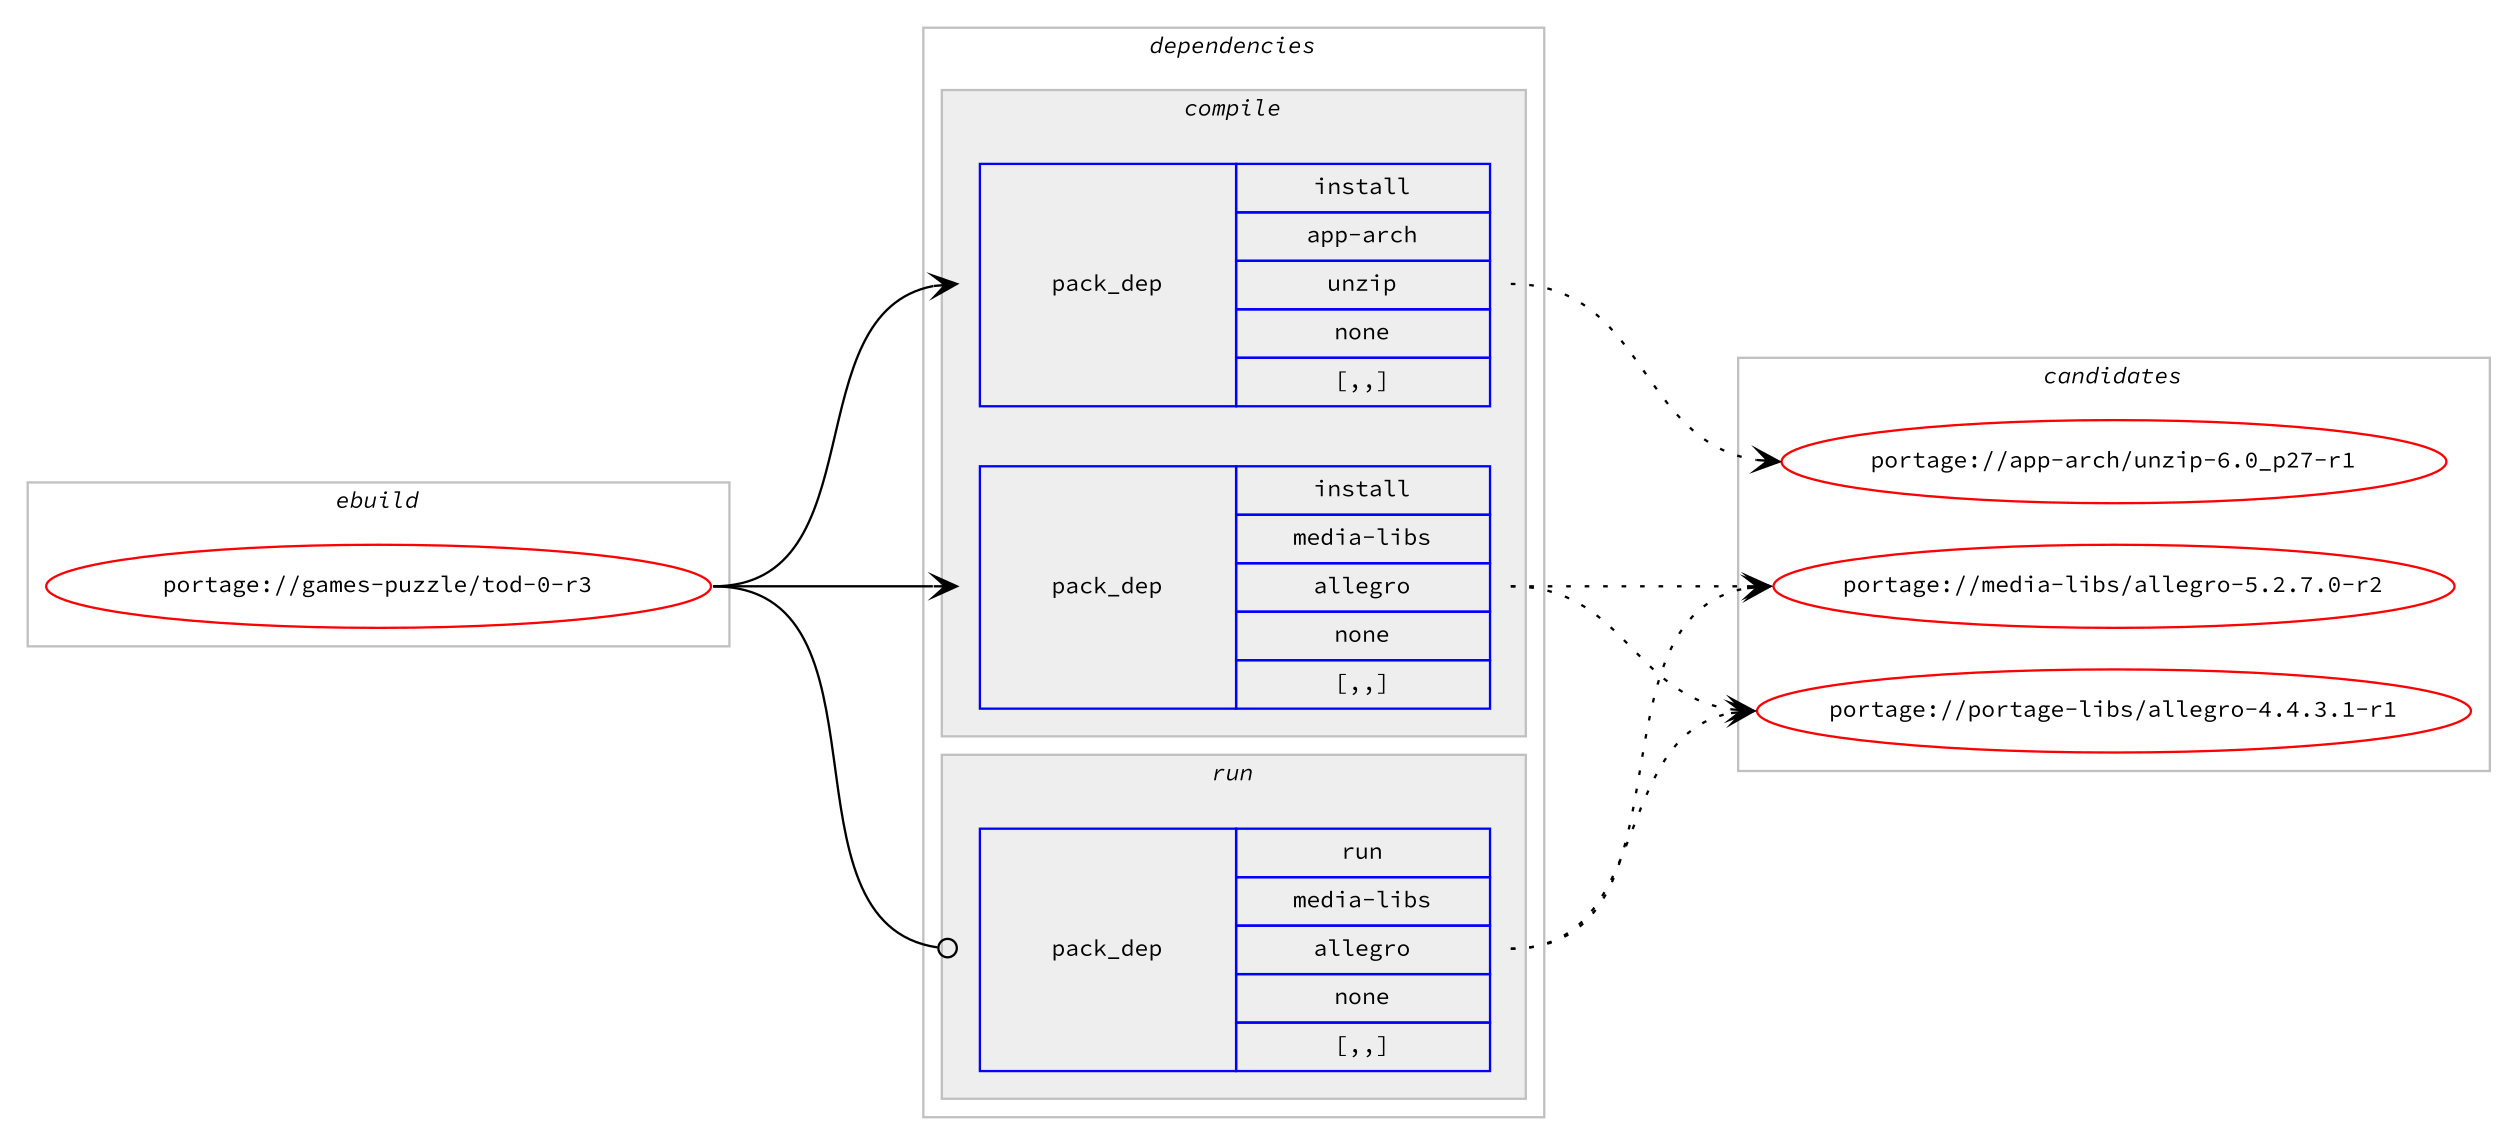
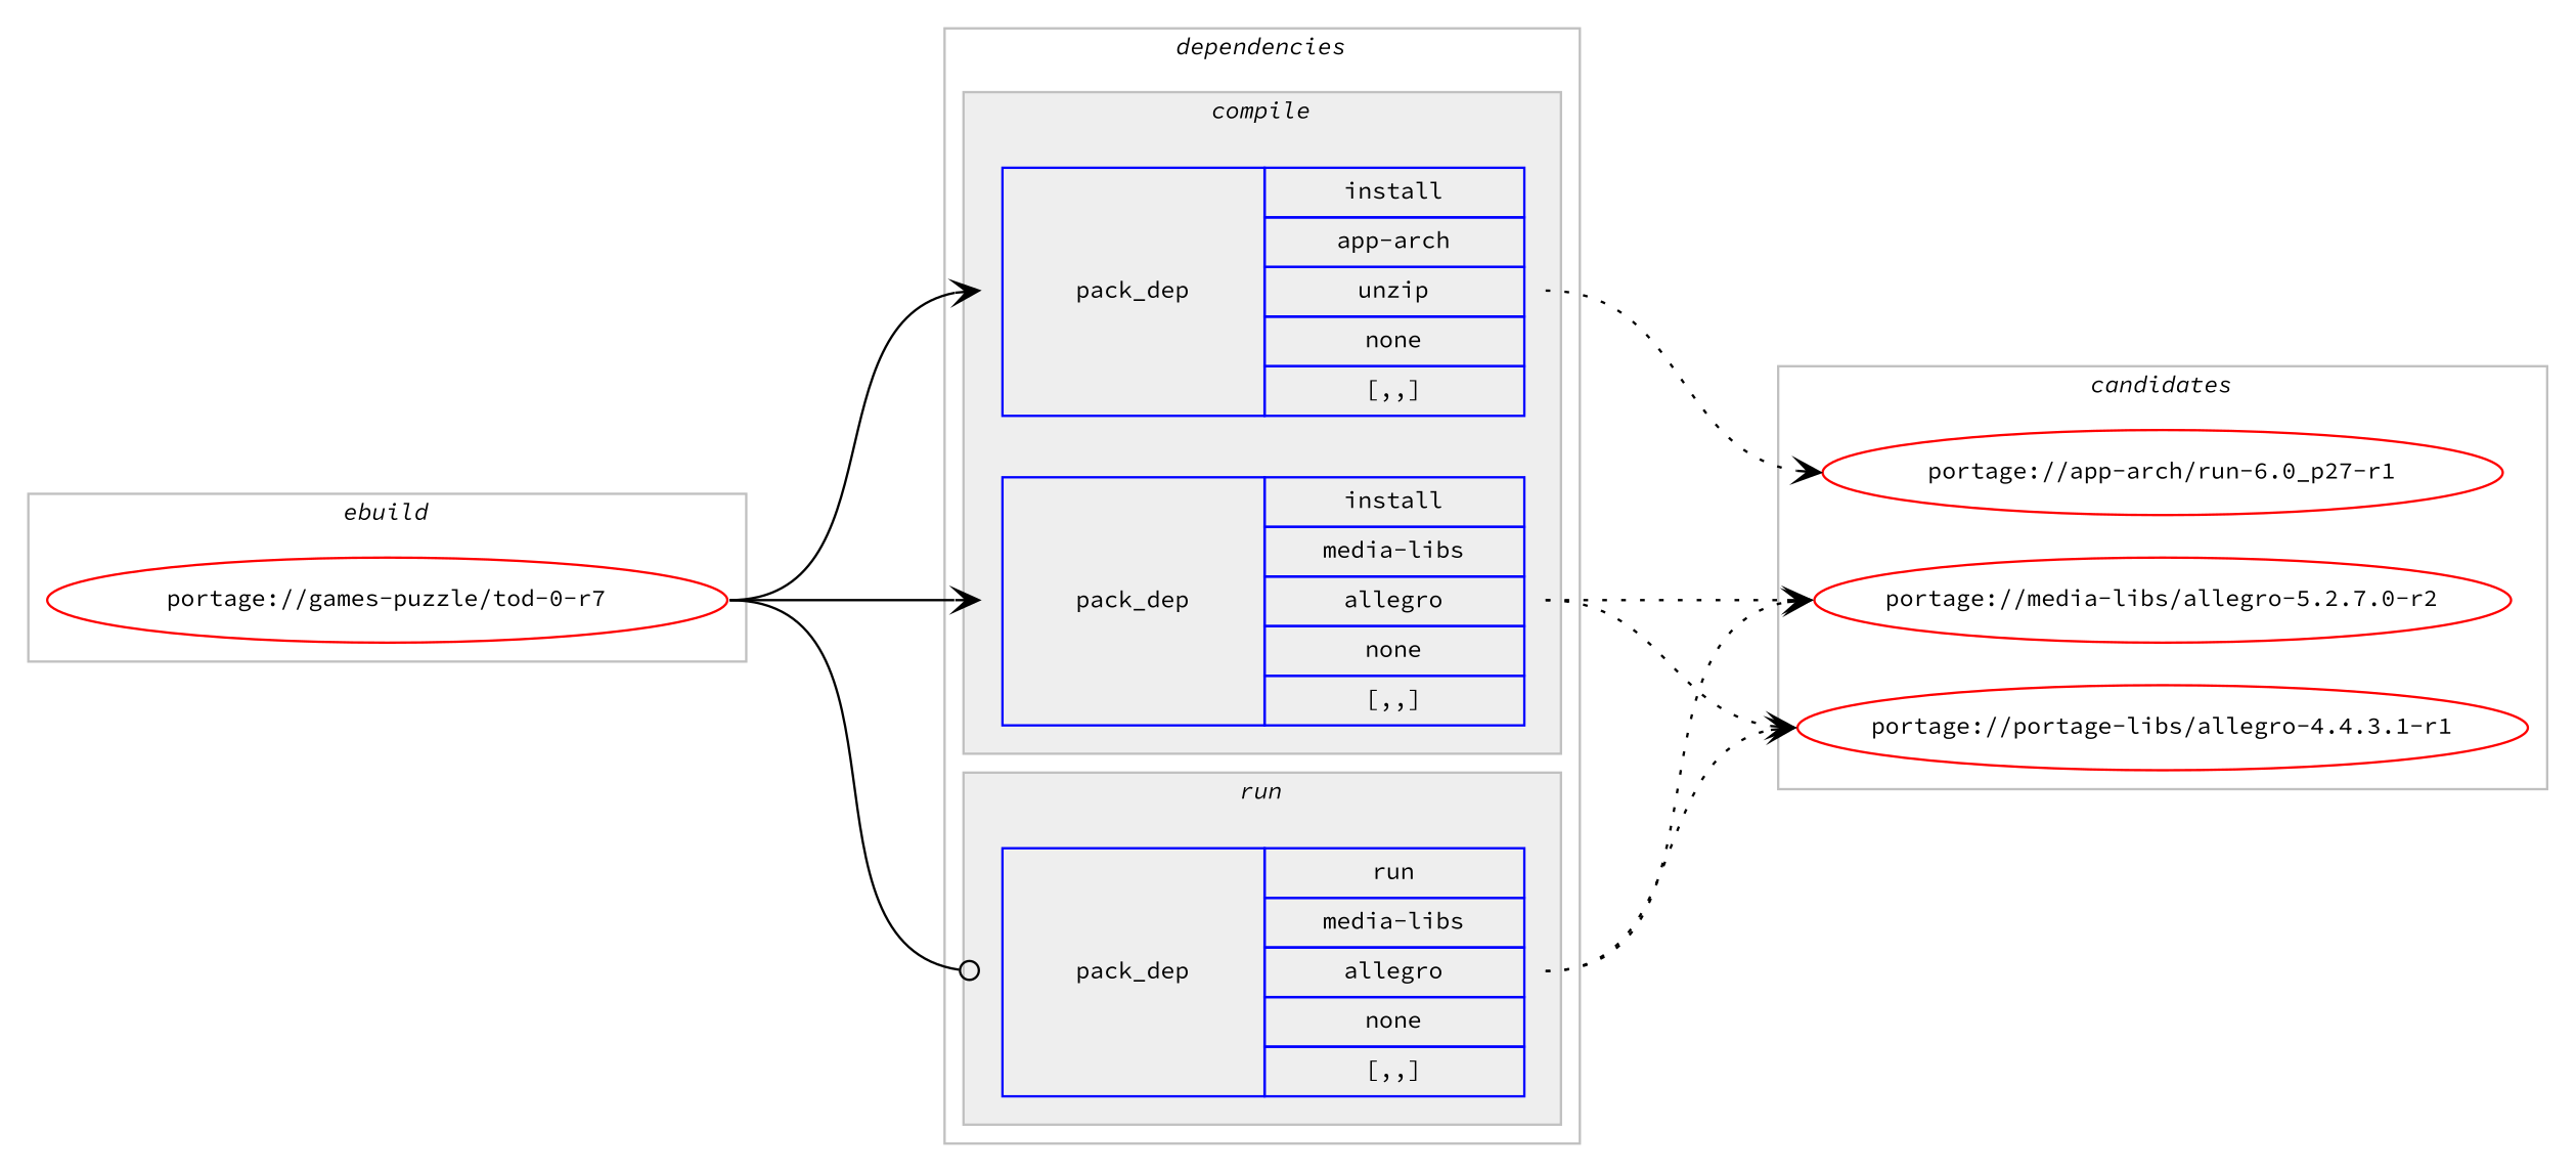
  digraph {
    compound=true
    concentrate=true
    fontname="Source Code Pro"
    fontsize=10
    newrank=true
    rankdir=LR
    ranksep=1.5
    node [color=red fontname="Source Code Pro" fontsize=10]
    edge [arrowhead=vee fontname="Source Code Pro" headport=w style=dotted tailport=e weight=100]
-   n1 [label="portage://games-puzzle/tod-0-r3" width=4]
+   n1 [label="portage://games-puzzle/tod-0-r7" width=4]
    n2 [color=blue label=<<TABLE BORDER="0" CELLBORDER="1" CELLSPACING="0" CELLPADDING="4" WIDTH="220"><TR><TD ROWSPAN="6" CELLPADDING="30">pack_dep</TD></TR><TR><TD WIDTH="110">install</TD></TR><TR><TD>app-arch</TD></TR><TR><TD>unzip</TD></TR><TR><TD>none</TD></TR><TR><TD>[,,]</TD></TR></TABLE>> shape=none]
    n3 [color=blue label=<<TABLE BORDER="0" CELLBORDER="1" CELLSPACING="0" CELLPADDING="4" WIDTH="220"><TR><TD ROWSPAN="6" CELLPADDING="30">pack_dep</TD></TR><TR><TD WIDTH="110">install</TD></TR><TR><TD>media-libs</TD></TR><TR><TD>allegro</TD></TR><TR><TD>none</TD></TR><TR><TD>[,,]</TD></TR></TABLE>> shape=none]
    n4 [color=blue label=<<TABLE BORDER="0" CELLBORDER="1" CELLSPACING="0" CELLPADDING="4" WIDTH="220"><TR><TD ROWSPAN="6" CELLPADDING="30">pack_dep</TD></TR><TR><TD WIDTH="110">run</TD></TR><TR><TD>media-libs</TD></TR><TR><TD>allegro</TD></TR><TR><TD>none</TD></TR><TR><TD>[,,]</TD></TR></TABLE>> shape=none]
-   n5 [label="portage://app-arch/unzip-6.0_p27-r1" width=4]
+   n5 [label="portage://app-arch/run-6.0_p27-r1" width=4]
    n6 [label="portage://media-libs/allegro-5.2.7.0-r2" width=4]
    n7 [label="portage://portage-libs/allegro-4.4.3.1-r1" width=4]
    subgraph cluster_1 {
      color=gray
      label=<<i>ebuild</i>>
      n1
    }
    subgraph cluster_2 {
      color=gray
      label=<<i>dependencies</i>>
      subgraph cluster_3 {
        color=gray
        fillcolor="#eeeeee"
        label=<<i>compile</i>>
        style=filled
        subgraph sub_4 {
          color=gray
          fillcolor="#eeeeee"
          label=<<i>compile</i>>
          style=filled
          n2
        }
        subgraph sub_5 {
          color=gray
          fillcolor="#eeeeee"
          label=<<i>compile</i>>
          style=filled
          n3
        }
      }
      subgraph cluster_6 {
        color=gray
        fillcolor="#eeeeee"
        label=<<i>compile and run</i>>
        style=filled
      }
      subgraph cluster_7 {
        color=gray
        fillcolor="#eeeeee"
        label=<<i>run</i>>
        style=filled
        subgraph sub_8 {
          color=gray
          fillcolor="#eeeeee"
          label=<<i>run</i>>
          style=filled
          n4
        }
      }
    }
    subgraph cluster_9 {
      color=gray
      label=<<i>candidates</i>>
      rank=same
      subgraph sub_10 {
        color=black
        label=<<i>candidates</i>>
        nodesep=1
        rank=same
        n5
      }
      subgraph sub_11 {
        color=black
        label=<<i>candidates</i>>
        nodesep=1
        rank=same
        n6
        n7
      }
      subgraph sub_12 {
        color=black
        label=<<i>candidates</i>>
        nodesep=1
        rank=same
        n6
        n7
      }
    }
    n1 -> n2 [style=solid weight=20]
    n1 -> n3 [style=solid weight=20]
    n1 -> n4 [arrowhead=odot style=solid weight=20]
    n2 -> n5
    n3 -> n6
    n3 -> n7
    n4 -> n6
    n4 -> n7
  }
